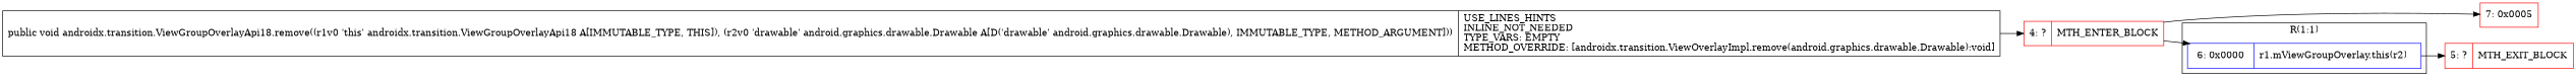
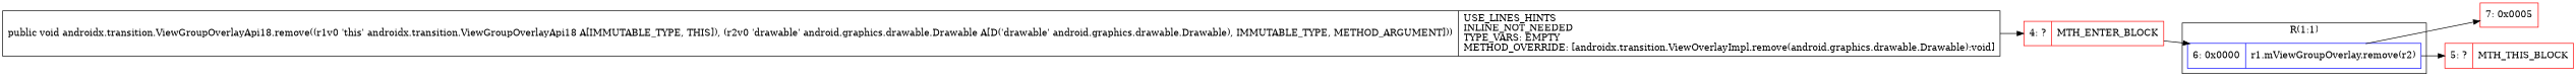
  digraph {
    rankdir=LR
    node [color=red shape=record]
-   n1 [color=blue label="{6\:\ 0x0000|r1.mViewGroupOverlay.this(r2)\l}"]
+   n1 [color=blue label="{6\:\ 0x0000|r1.mViewGroupOverlay.remove(r2)\l}"]
    n2 [label="{7\:\ 0x0005}"]
-   n3 [label="{5\:\ ?|MTH_EXIT_BLOCK\l}"]
+   n3 [label="{5\:\ ?|MTH_THIS_BLOCK\l}"]
    n4 [label="{4\:\ ?|MTH_ENTER_BLOCK\l}"]
    n5 [label="{public void androidx.transition.ViewGroupOverlayApi18.remove((r1v0 'this' androidx.transition.ViewGroupOverlayApi18 A[IMMUTABLE_TYPE, THIS]), (r2v0 'drawable' android.graphics.drawable.Drawable A[D('drawable' android.graphics.drawable.Drawable), IMMUTABLE_TYPE, METHOD_ARGUMENT]))  | USE_LINES_HINTS\lINLINE_NOT_NEEDED\lTYPE_VARS: EMPTY\lMETHOD_OVERRIDE: [androidx.transition.ViewOverlayImpl.remove(android.graphics.drawable.Drawable):void]\l}" color=""]
    subgraph cluster_1 {
      label="R(1:1)"
      n1
    }
-   n4 -> n2
+   n1 -> n2
    n1 -> n3
    n4 -> n1
    n5 -> n4
  }
